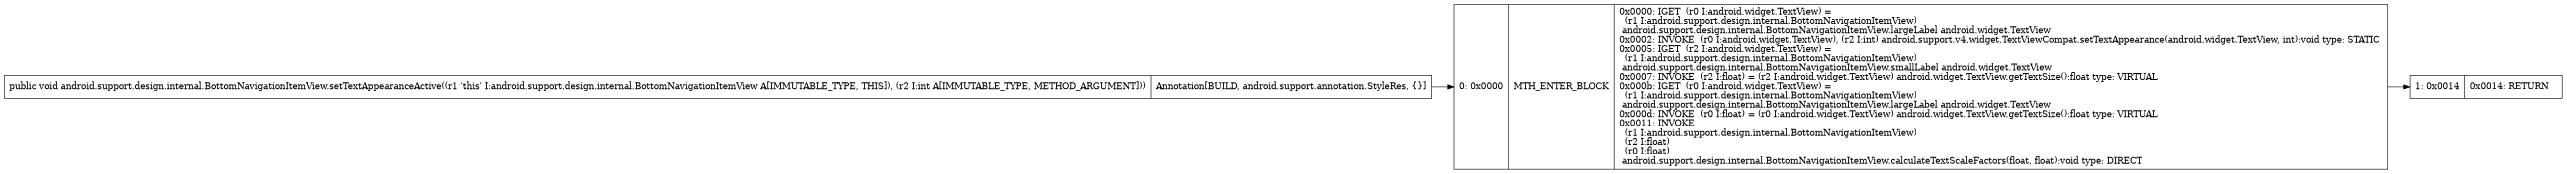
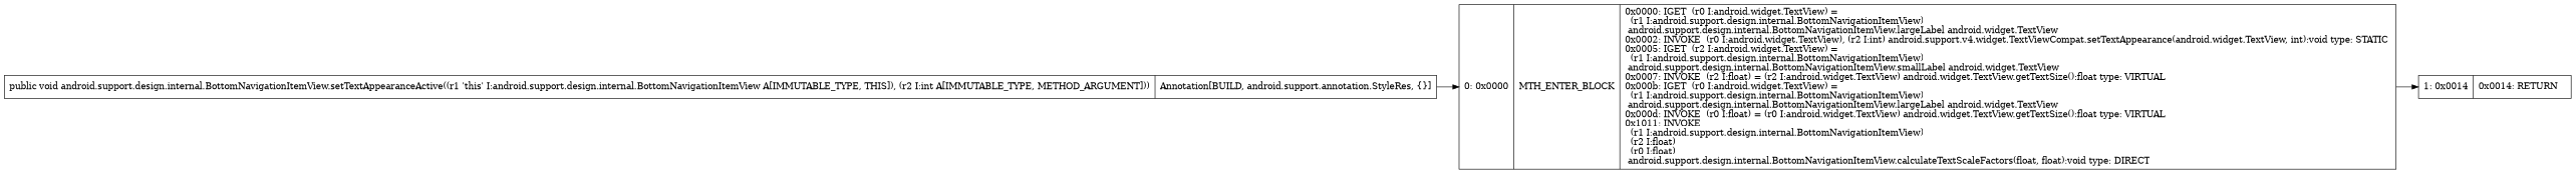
  digraph {
    rankdir=LR
    node [shape=record]
-   n1 [label="{0\:\ 0x0000|MTH_ENTER_BLOCK\l|0x0000: IGET  (r0 I:android.widget.TextView) = \l  (r1 I:android.support.design.internal.BottomNavigationItemView)\l android.support.design.internal.BottomNavigationItemView.largeLabel android.widget.TextView \l0x0002: INVOKE  (r0 I:android.widget.TextView), (r2 I:int) android.support.v4.widget.TextViewCompat.setTextAppearance(android.widget.TextView, int):void type: STATIC \l0x0005: IGET  (r2 I:android.widget.TextView) = \l  (r1 I:android.support.design.internal.BottomNavigationItemView)\l android.support.design.internal.BottomNavigationItemView.smallLabel android.widget.TextView \l0x0007: INVOKE  (r2 I:float) = (r2 I:android.widget.TextView) android.widget.TextView.getTextSize():float type: VIRTUAL \l0x000b: IGET  (r0 I:android.widget.TextView) = \l  (r1 I:android.support.design.internal.BottomNavigationItemView)\l android.support.design.internal.BottomNavigationItemView.largeLabel android.widget.TextView \l0x000d: INVOKE  (r0 I:float) = (r0 I:android.widget.TextView) android.widget.TextView.getTextSize():float type: VIRTUAL \l0x0011: INVOKE  \l  (r1 I:android.support.design.internal.BottomNavigationItemView)\l  (r2 I:float)\l  (r0 I:float)\l android.support.design.internal.BottomNavigationItemView.calculateTextScaleFactors(float, float):void type: DIRECT \l}"]
+   n1 [label="{0\:\ 0x0000|MTH_ENTER_BLOCK\l|0x0000: IGET  (r0 I:android.widget.TextView) = \l  (r1 I:android.support.design.internal.BottomNavigationItemView)\l android.support.design.internal.BottomNavigationItemView.largeLabel android.widget.TextView \l0x0002: INVOKE  (r0 I:android.widget.TextView), (r2 I:int) android.support.v4.widget.TextViewCompat.setTextAppearance(android.widget.TextView, int):void type: STATIC \l0x0005: IGET  (r2 I:android.widget.TextView) = \l  (r1 I:android.support.design.internal.BottomNavigationItemView)\l android.support.design.internal.BottomNavigationItemView.smallLabel android.widget.TextView \l0x0007: INVOKE  (r2 I:float) = (r2 I:android.widget.TextView) android.widget.TextView.getTextSize():float type: VIRTUAL \l0x000b: IGET  (r0 I:android.widget.TextView) = \l  (r1 I:android.support.design.internal.BottomNavigationItemView)\l android.support.design.internal.BottomNavigationItemView.largeLabel android.widget.TextView \l0x000d: INVOKE  (r0 I:float) = (r0 I:android.widget.TextView) android.widget.TextView.getTextSize():float type: VIRTUAL \l0x1011: INVOKE  \l  (r1 I:android.support.design.internal.BottomNavigationItemView)\l  (r2 I:float)\l  (r0 I:float)\l android.support.design.internal.BottomNavigationItemView.calculateTextScaleFactors(float, float):void type: DIRECT \l}"]
    n2 [label="{1\:\ 0x0014|0x0014: RETURN   \l}"]
    n3 [label="{public void android.support.design.internal.BottomNavigationItemView.setTextAppearanceActive((r1 'this' I:android.support.design.internal.BottomNavigationItemView A[IMMUTABLE_TYPE, THIS]), (r2 I:int A[IMMUTABLE_TYPE, METHOD_ARGUMENT]))  | Annotation[BUILD, android.support.annotation.StyleRes, \{\}]\l}"]
    n1 -> n2
    n3 -> n1
  }
